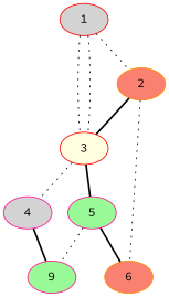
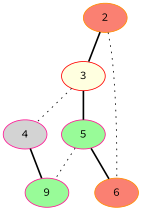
  graph {
    fontname="Source Code Pro"
    node [color=deeppink fillcolor=lightgrey fontname="Source Code Pro" style=filled]
    edge [fontname="Source Code Pro" style=dotted]
-   1 [color=red super="+12+16+19+20"]
    2 [color=darkorange fillcolor=salmon super="+11"]
    3 [color=red fillcolor=lightyellow super="+7+8+13+17"]
    6 [color=darkorange fillcolor=salmon super="+14"]
    4 [super="+7+18"]
    5 [fillcolor=palegreen]
    9 [fillcolor=palegreen super="+10+15"]
-   1 -- 2
-   1 -- 3
-   1 -- 3
    2 -- 3 [style=bold]
    2 -- 6
    3 -- 4
    3 -- 5 [style=bold]
    4 -- 9 [style=bold]
    5 -- 6 [style=bold]
    5 -- 9
  }
